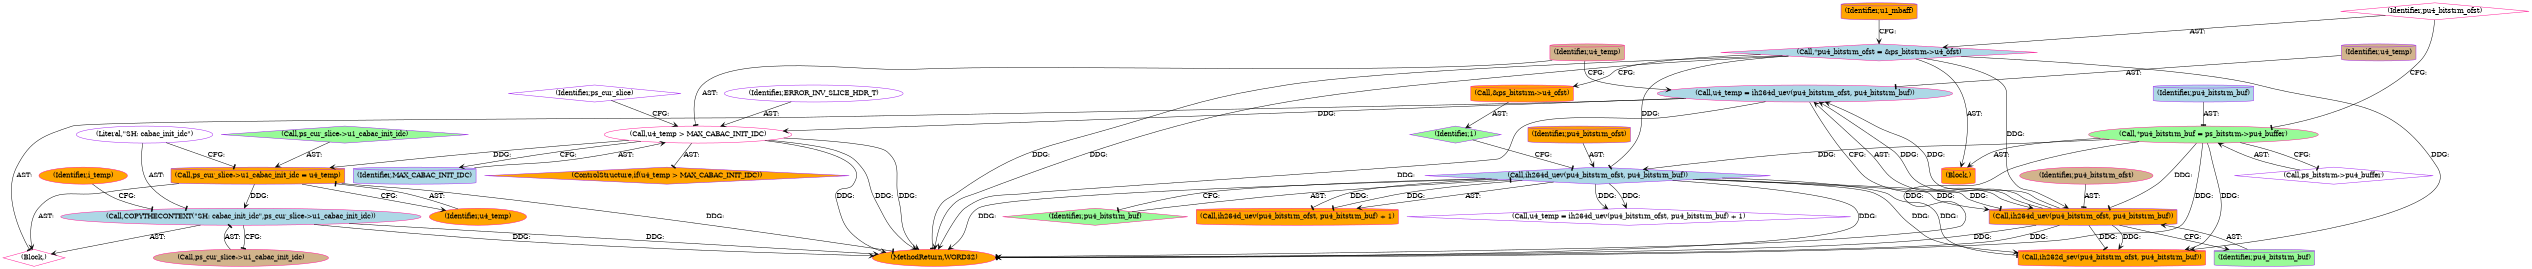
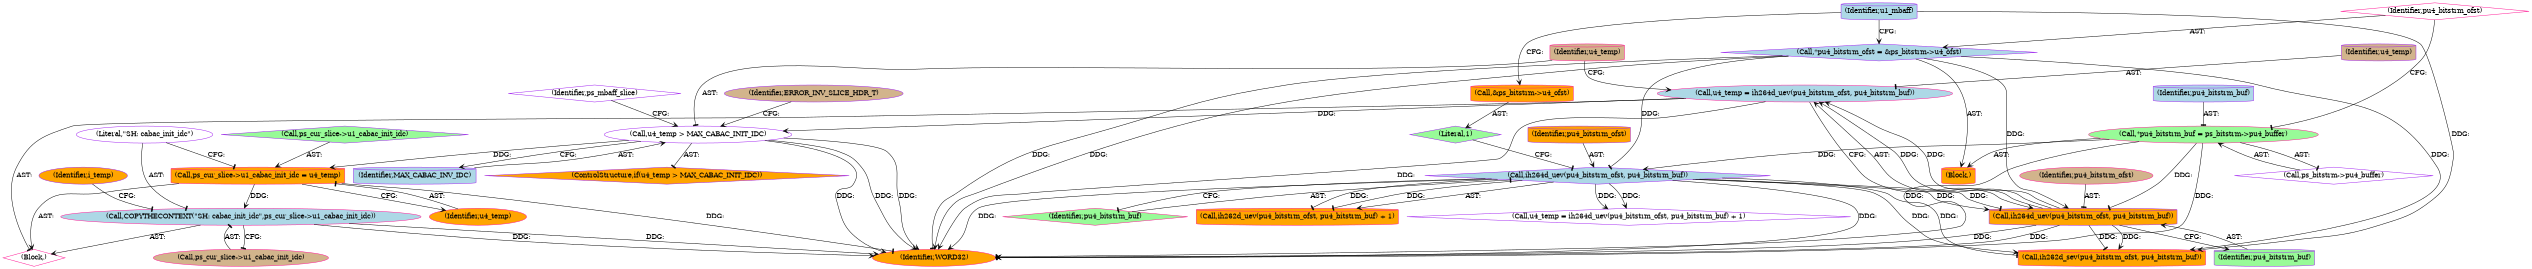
  digraph {
    node [color=purple fillcolor=orange shape=cylinder style=filled]
    edge [arrowhead=vee]
    n1 [color=deeppink fillcolor=lightblue label="(Call,COPYTHECONTEXT(\"SH: cabac_init_idc\",ps_cur_slice->u1_cabac_init_idc))" shape=ellipse]
    n2 [color=deeppink fillcolor=white label="(Block,)" shape=diamond]
-   n3 [color=deeppink label="(MethodReturn,WORD32)" shape=ellipse]
+   n3 [color=deeppink label="(Identifier,WORD32)" shape=ellipse]
    n4 [color=deeppink fillcolor=tan label="(Call,ps_cur_slice->u1_cabac_init_idc)" shape=ellipse]
-   n5 [label="(Call,ps_cur_slice->u1_cabac_init_idc = u4_temp)"]
+   n5 [color=deeppink label="(Call,ps_cur_slice->u1_cabac_init_idc = u4_temp)"]
    n6 [color=deeppink label="(Identifier,u4_temp)" shape=ellipse]
-   n7 [color=deeppink fillcolor=white label="(Call,u4_temp > MAX_CABAC_INIT_IDC)" shape=ellipse]
+   n7 [fillcolor=white label="(Call,u4_temp > MAX_CABAC_INIT_IDC)" shape=ellipse]
    n8 [label="(ControlStructure,if(u4_temp > MAX_CABAC_INIT_IDC))" shape=diamond]
-   n9 [fillcolor=lightblue label="(Identifier,MAX_CABAC_INIT_IDC)"]
+   n9 [fillcolor=lightblue label="(Identifier,MAX_CABAC_INV_IDC)"]
    n10 [color=deeppink fillcolor=lightblue label="(Call,u4_temp = ih264d_uev(pu4_bitstrm_ofst, pu4_bitstrm_buf))" shape=ellipse]
    n11 [label="(Call,ih264d_uev(pu4_bitstrm_ofst, pu4_bitstrm_buf))"]
    n12 [color=deeppink label="(Call,ih262d_sev(pu4_bitstrm_ofst, pu4_bitstrm_buf))"]
    n13 [fillcolor=palegreen label="(Identifier,pu4_bitstrm_buf)"]
-   n14 [color=deeppink fillcolor=lightblue label="(Call,*pu4_bitstrm_ofst = &ps_bitstrm->u4_ofst)" shape=diamond]
+   n14 [fillcolor=lightblue label="(Call,*pu4_bitstrm_ofst = &ps_bitstrm->u4_ofst)" shape=diamond]
    n15 [fillcolor=lightblue label="(Call,ih264d_uev(pu4_bitstrm_ofst, pu4_bitstrm_buf))" shape=diamond]
    n16 [color=deeppink label="(Call,&ps_bitstrm->u4_ofst)"]
    n17 [color=deeppink label="(Block,)"]
    n18 [color=deeppink fillcolor=palegreen label="(Identifier,pu4_bitstrm_buf)" shape=diamond]
-   n19 [color=deeppink label="(Call,ih264d_uev(pu4_bitstrm_ofst, pu4_bitstrm_buf) + 1)"]
+   n19 [color=deeppink label="(Call,ih262d_uev(pu4_bitstrm_ofst, pu4_bitstrm_buf) + 1)"]
    n20 [fillcolor=white label="(Call,u4_temp = ih264d_uev(pu4_bitstrm_ofst, pu4_bitstrm_buf) + 1)" shape=diamond]
-   n21 [fillcolor=palegreen label="(Identifier,1)" shape=diamond]
+   n21 [fillcolor=palegreen label="(Literal,1)" shape=diamond]
    n22 [color=deeppink fillcolor=palegreen label="(Call,*pu4_bitstrm_buf = ps_bitstrm->pu4_buffer)" shape=ellipse]
    n23 [fillcolor=white label="(Call,ps_bitstrm->pu4_buffer)" shape=diamond]
    n24 [fillcolor=tan label="(Identifier,u4_temp)"]
-   n25 [fillcolor=white label="(Identifier,ERROR_INV_SLICE_HDR_T)" shape=ellipse]
+   n25 [fillcolor=tan label="(Identifier,ERROR_INV_SLICE_HDR_T)" shape=ellipse]
    n26 [fillcolor=lightblue label="(Identifier,pu4_bitstrm_buf)"]
    n27 [fillcolor=palegreen label="(Call,ps_cur_slice->u1_cabac_init_idc)" shape=diamond]
-   n28 [color=deeppink label="(Identifier,i_temp)" shape=ellipse]
-   n29 [fillcolor=white label="(Identifier,ps_cur_slice)" shape=diamond]
+   n28 [label="(Identifier,i_temp)" shape=ellipse]
+   n29 [fillcolor=white label="(Identifier,ps_mbaff_slice)" shape=diamond]
    n30 [fillcolor=white label="(Literal,\"SH: cabac_init_idc\")" shape=ellipse]
-   n31 [label="(Identifier,u1_mbaff)"]
+   n31 [fillcolor=lightblue label="(Identifier,u1_mbaff)"]
    n32 [label="(Identifier,pu4_bitstrm_ofst)"]
    n33 [color=deeppink fillcolor=tan label="(Identifier,pu4_bitstrm_ofst)" shape=ellipse]
    n34 [color=deeppink fillcolor=tan label="(Identifier,u4_temp)"]
    n35 [color=deeppink fillcolor=white label="(Identifier,pu4_bitstrm_ofst)" shape=diamond]
    n1 -> n2 [label="AST: "]
    n1 -> n3 [label="DDG: "]
    n1 -> n3 [label="DDG: "]
    n1 -> n4 [arrowhead=tee label="CFG: "]
    n4 -> n1 [arrowhead=tee label="AST: "]
    n5 -> n1 [label="DDG: "]
    n5 -> n2 [label="AST: "]
    n5 -> n3 [arrowhead=tee label="DDG: "]
    n5 -> n6 [label="CFG: "]
    n6 -> n5 [arrowhead=tee label="AST: "]
    n7 -> n3 [label="DDG: "]
    n7 -> n3 [label="DDG: "]
    n7 -> n3 [label="DDG: "]
    n7 -> n5 [label="DDG: "]
    n7 -> n8 [arrowhead=tee label="AST: "]
    n7 -> n9 [label="CFG: "]
    n9 -> n7 [label="AST: "]
    n10 -> n2 [arrowhead=tee label="AST: "]
    n10 -> n3 [label="DDG: "]
    n10 -> n7 [label="DDG: "]
    n10 -> n11 [label="CFG: "]
    n11 -> n3 [label="DDG: "]
    n11 -> n3 [label="DDG: "]
    n11 -> n10 [label="AST: "]
    n11 -> n10 [label="DDG: "]
    n11 -> n10 [label="DDG: "]
    n11 -> n12 [arrowhead=tee label="DDG: "]
    n11 -> n12 [label="DDG: "]
    n11 -> n13 [label="CFG: "]
    n13 -> n11 [label="AST: "]
    n14 -> n3 [label="DDG: "]
    n14 -> n3 [arrowhead=tee label="DDG: "]
    n14 -> n11 [label="DDG: "]
    n14 -> n12 [label="DDG: "]
    n14 -> n15 [arrowhead=tee label="DDG: "]
-   n14 -> n16 [label="CFG: "]
+   n31 -> n16 [label="CFG: "]
    n14 -> n17 [label="AST: "]
    n15 -> n3 [arrowhead=tee label="DDG: "]
    n15 -> n3 [label="DDG: "]
    n15 -> n11 [arrowhead=tee label="DDG: "]
    n15 -> n11 [label="DDG: "]
    n15 -> n12 [label="DDG: "]
    n15 -> n12 [arrowhead=tee label="DDG: "]
    n15 -> n18 [arrowhead=tee label="CFG: "]
    n15 -> n19 [label="AST: "]
    n15 -> n19 [arrowhead=tee label="DDG: "]
    n15 -> n19 [arrowhead=tee label="DDG: "]
    n15 -> n20 [label="DDG: "]
    n15 -> n20 [label="DDG: "]
    n16 -> n21 [label="AST: "]
    n18 -> n15 [arrowhead=tee label="AST: "]
    n21 -> n15 [arrowhead=tee label="CFG: "]
    n22 -> n3 [arrowhead=tee label="DDG: "]
    n22 -> n3 [arrowhead=tee label="DDG: "]
    n22 -> n11 [arrowhead=tee label="DDG: "]
-   n22 -> n12 [label="DDG: "]
+   n31 -> n12 [label="DDG: "]
    n22 -> n15 [label="DDG: "]
    n22 -> n17 [label="AST: "]
-   n22 -> n23 [arrowhead=tee label="CFG: "]
+   n22 -> n23 [arrowhead=tee label="AST: "]
    n23 -> n22 [label="AST: "]
    n24 -> n10 [arrowhead=tee label="AST: "]
-   n25 -> n7 [label="AST: "]
+   n25 -> n7 [label="CFG: "]
    n26 -> n22 [arrowhead=tee label="AST: "]
    n27 -> n5 [label="AST: "]
    n28 -> n1 [arrowhead=tee label="CFG: "]
    n29 -> n7 [label="CFG: "]
    n30 -> n1 [arrowhead=tee label="AST: "]
    n30 -> n5 [arrowhead=tee label="CFG: "]
    n31 -> n14 [label="CFG: "]
    n32 -> n15 [label="AST: "]
    n33 -> n11 [arrowhead=tee label="AST: "]
    n34 -> n7 [arrowhead=tee label="AST: "]
    n34 -> n10 [label="CFG: "]
    n35 -> n14 [label="AST: "]
    n35 -> n22 [arrowhead=tee label="CFG: "]
  }
